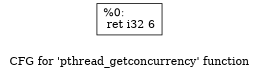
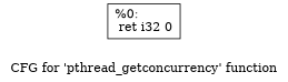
  digraph {
    label="CFG for 'pthread_getconcurrency' function"
-   n1 [label="{%0:\l  ret i32 6\l}" shape=record]
+   n1 [label="{%0:\l  ret i32 0\l}" shape=record]
  }
